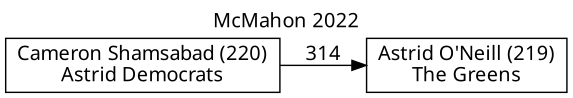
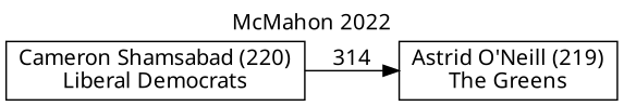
  digraph {
    label="McMahon 2022"
    labelloc=t
    mclimit=10
    rankdir=LR
    fontname="Noto Sans"
    node [shape=box fontname="Noto Sans"]
    n1 [label="Astrid O'Neill (219)\nThe Greens"]
-   n2 [label="Cameron Shamsabad (220)\nAstrid Democrats"]
+   n2 [label="Cameron Shamsabad (220)\nLiberal Democrats"]
    n2 -> n1 [label=314 fontname="Noto Sans"]
  }
